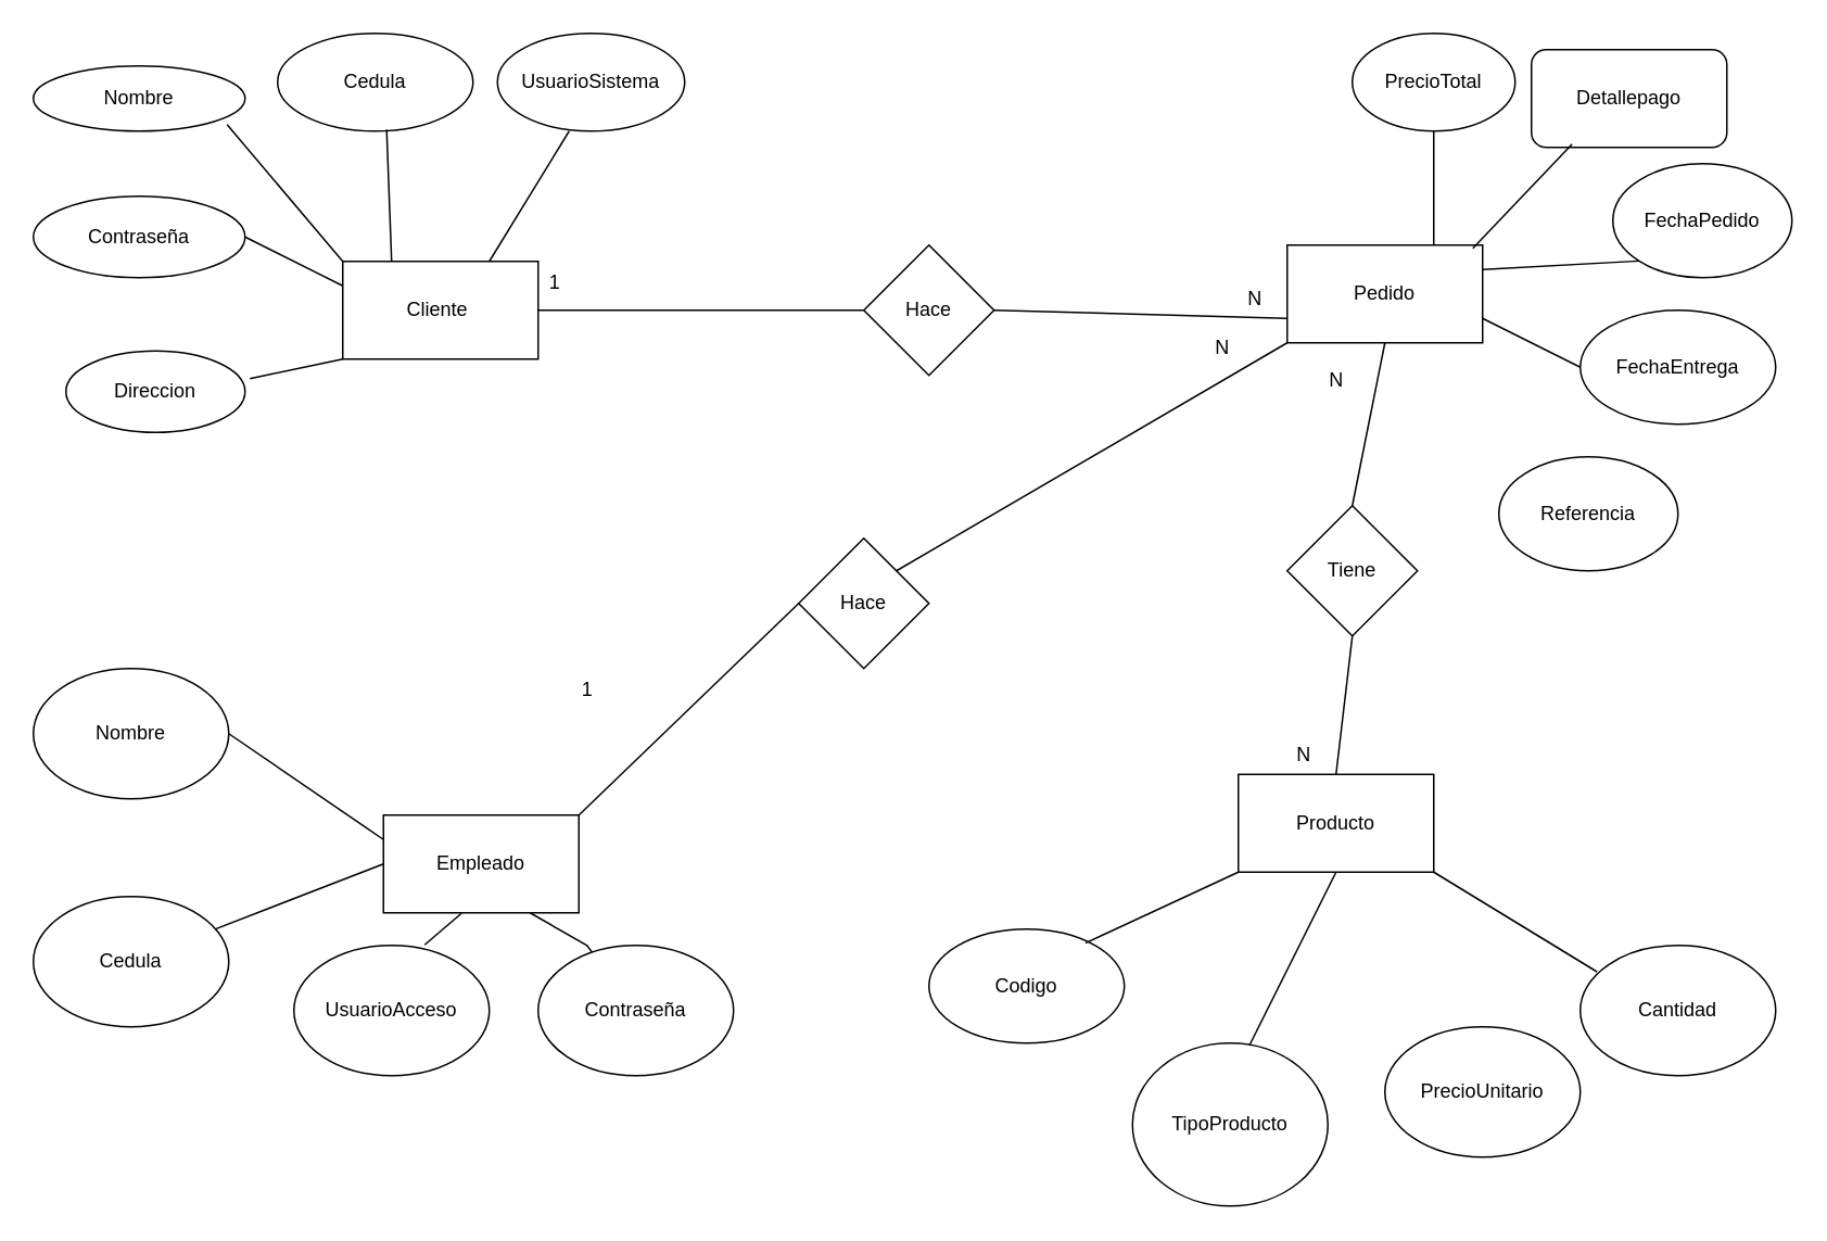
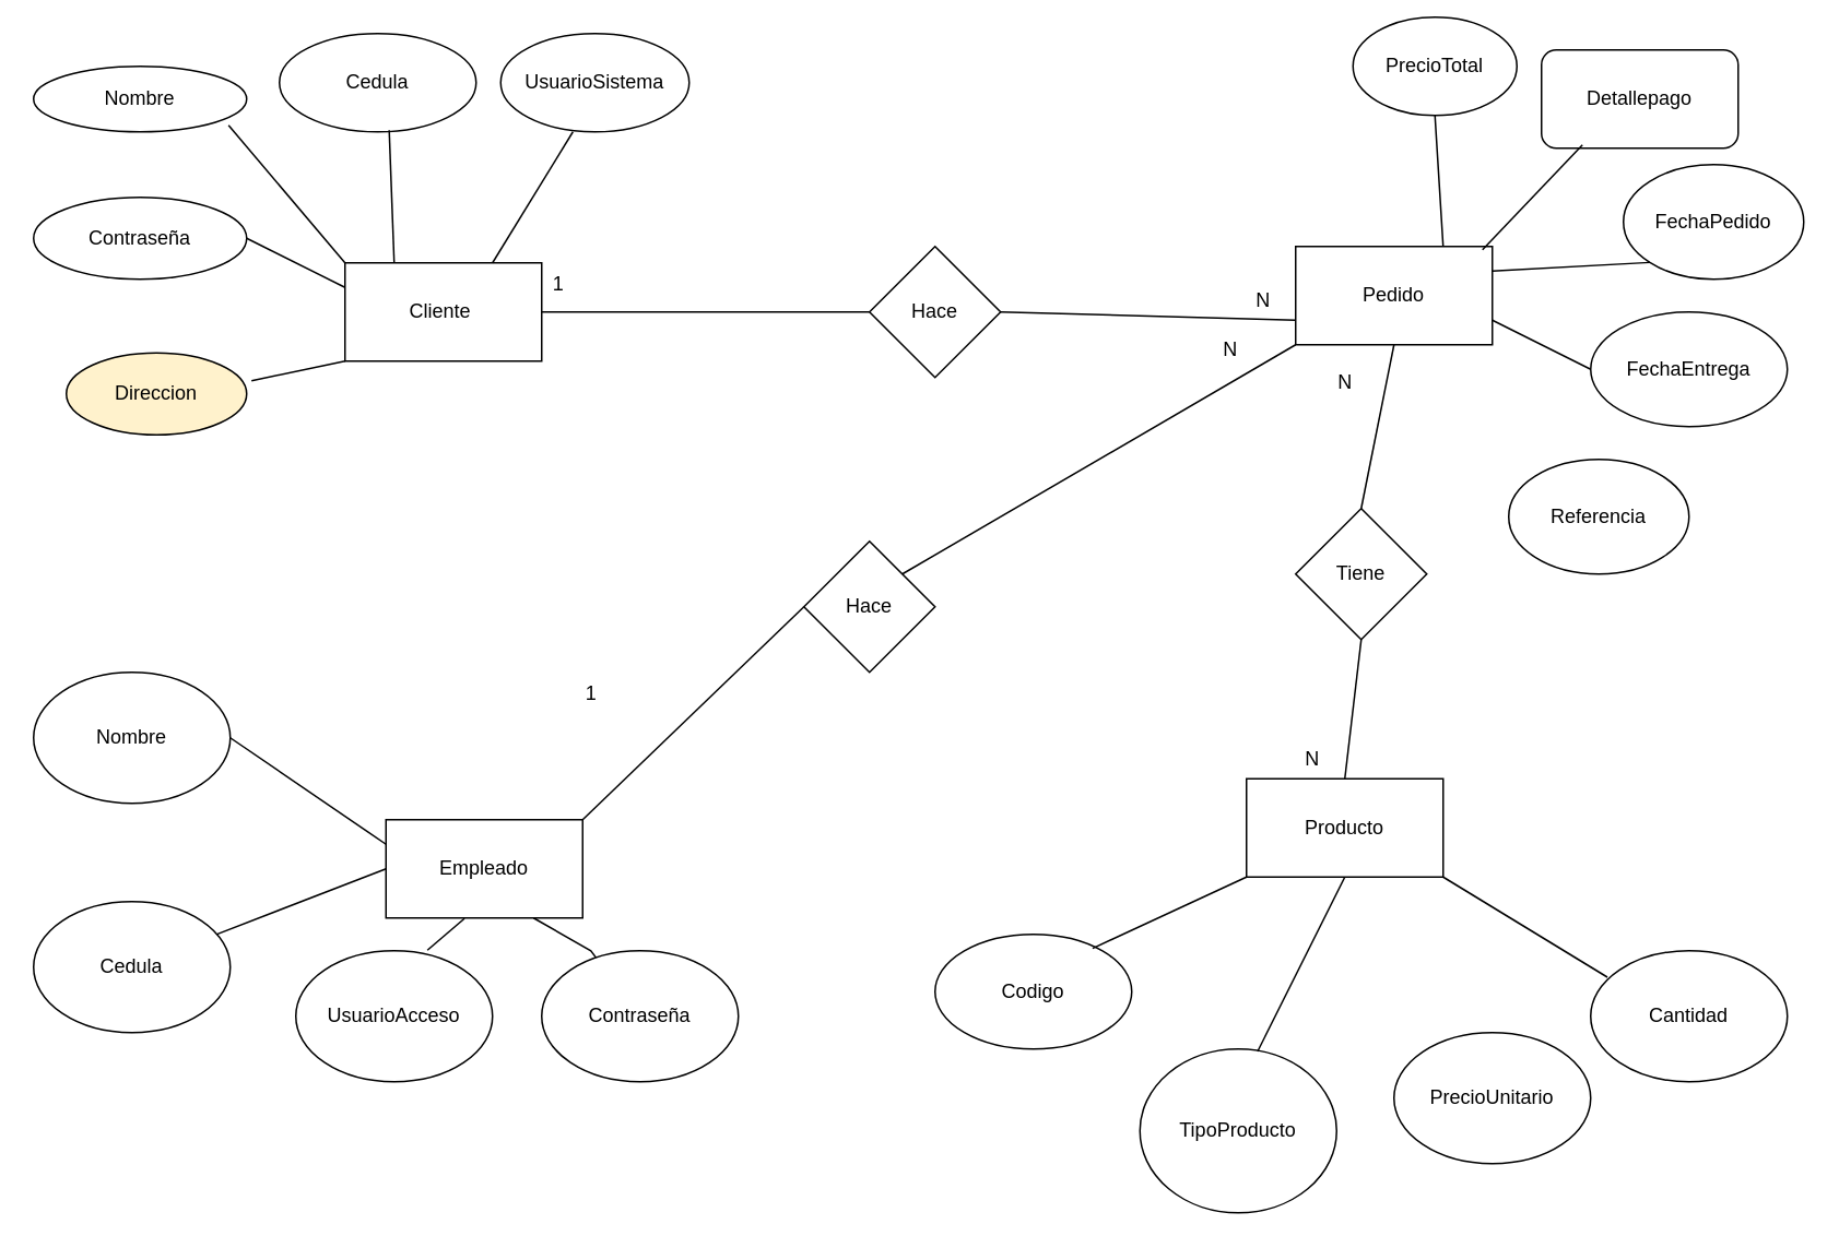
  <mxCell id="0" />
  <mxCell id="1" parent="0" />
  <mxCell id="2" value="Empleado" style="rounded=0;whiteSpace=wrap;html=1;" vertex="1" parent="1"><mxGeometry x="235" y="500" width="120" height="60" as="geometry" /></mxCell>
  <mxCell id="3" value="Producto" style="rounded=0;whiteSpace=wrap;html=1;" vertex="1" parent="1"><mxGeometry x="760" y="475" width="120" height="60" as="geometry" /></mxCell>
  <mxCell id="4" value="Pedido" style="rounded=0;whiteSpace=wrap;html=1;" vertex="1" parent="1"><mxGeometry x="790" y="150" width="120" height="60" as="geometry" /></mxCell>
  <mxCell id="5" value="Cliente&amp;nbsp;" style="rounded=0;whiteSpace=wrap;html=1;" vertex="1" parent="1"><mxGeometry x="210" y="160" width="120" height="60" as="geometry" /></mxCell>
  <mxCell id="6" value="Cedula" style="ellipse;whiteSpace=wrap;html=1;" vertex="1" parent="1"><mxGeometry x="170" y="20" width="120" height="60" as="geometry" /></mxCell>
  <mxCell id="7" value="Nombre" style="ellipse;whiteSpace=wrap;html=1;" vertex="1" parent="1"><mxGeometry x="20" y="40" width="130" height="40" as="geometry" /></mxCell>
  <mxCell id="8" value="Contraseña" style="ellipse;whiteSpace=wrap;html=1;" vertex="1" parent="1"><mxGeometry x="20" y="120" width="130" height="50" as="geometry" /></mxCell>
  <mxCell id="9" value="UsuarioSistema" style="ellipse;whiteSpace=wrap;html=1;" vertex="1" parent="1"><mxGeometry x="305" y="20" width="115" height="60" as="geometry" /></mxCell>
- <mxCell id="10" value="Direccion" style="ellipse;whiteSpace=wrap;html=1;" vertex="1" parent="1"><mxGeometry x="40" y="215" width="110" height="50" as="geometry" /></mxCell>
+ <mxCell id="10" value="Direccion" style="ellipse;whiteSpace=wrap;html=1;fillColor=#fff2cc;" vertex="1" parent="1"><mxGeometry x="40" y="215" width="110" height="50" as="geometry" /></mxCell>
  <mxCell id="11" value="Detallepago" style="whiteSpace=wrap;html=1;rounded=1;" vertex="1" parent="1"><mxGeometry x="940" y="30" width="120" height="60" as="geometry" /></mxCell>
  <mxCell id="12" value="FechaPedido" style="ellipse;whiteSpace=wrap;html=1;" vertex="1" parent="1"><mxGeometry x="990" y="100" width="110" height="70" as="geometry" /></mxCell>
  <mxCell id="13" value="FechaEntrega" style="ellipse;whiteSpace=wrap;html=1;" vertex="1" parent="1"><mxGeometry x="970" y="190" width="120" height="70" as="geometry" /></mxCell>
  <mxCell id="14" value="Referencia" style="ellipse;whiteSpace=wrap;html=1;" vertex="1" parent="1"><mxGeometry x="920" y="280" width="110" height="70" as="geometry" /></mxCell>
- <mxCell id="15" value="PrecioTotal" style="ellipse;whiteSpace=wrap;html=1;" vertex="1" parent="1"><mxGeometry x="830" y="20" width="100" height="60" as="geometry" /></mxCell>
+ <mxCell id="15" value="PrecioTotal" style="ellipse;whiteSpace=wrap;html=1;" vertex="1" parent="1"><mxGeometry x="825" y="10" width="100" height="60" as="geometry" /></mxCell>
  <mxCell id="16" value="TipoProducto" style="ellipse;whiteSpace=wrap;html=1;direction=south;" vertex="1" parent="1"><mxGeometry x="695" y="640" width="120" height="100" as="geometry" /></mxCell>
  <mxCell id="17" value="PrecioUnitario" style="ellipse;whiteSpace=wrap;html=1;" vertex="1" parent="1"><mxGeometry x="850" y="630" width="120" height="80" as="geometry" /></mxCell>
  <mxCell id="18" value="Cantidad" style="ellipse;whiteSpace=wrap;html=1;" vertex="1" parent="1"><mxGeometry x="970" y="580" width="120" height="80" as="geometry" /></mxCell>
  <mxCell id="19" value="Contraseña" style="ellipse;whiteSpace=wrap;html=1;" vertex="1" parent="1"><mxGeometry x="330" y="580" width="120" height="80" as="geometry" /></mxCell>
  <mxCell id="20" value="UsuarioAcceso" style="ellipse;whiteSpace=wrap;html=1;" vertex="1" parent="1"><mxGeometry x="180" y="580" width="120" height="80" as="geometry" /></mxCell>
  <mxCell id="21" value="Cedula" style="ellipse;whiteSpace=wrap;html=1;" vertex="1" parent="1"><mxGeometry x="20" y="550" width="120" height="80" as="geometry" /></mxCell>
  <mxCell id="22" value="Nombre" style="ellipse;whiteSpace=wrap;html=1;" vertex="1" parent="1"><mxGeometry x="20" y="410" width="120" height="80" as="geometry" /></mxCell>
  <mxCell id="23" value="" style="endArrow=none;html=1;rounded=0;exitX=0.015;exitY=0.402;exitDx=0;exitDy=0;entryX=0.5;entryY=1;entryDx=0;entryDy=0;exitPerimeter=0;" edge="1" parent="1" source="16" target="3"><mxGeometry width="50" height="50" relative="1" as="geometry"><mxPoint x="772.426" y="634.645" as="sourcePoint" /><mxPoint x="570" y="35" as="targetPoint" /></mxGeometry></mxCell>
  <mxCell id="24" value="" style="endArrow=none;html=1;rounded=0;entryX=0.085;entryY=0.202;entryDx=0;entryDy=0;entryPerimeter=0;exitX=1;exitY=1;exitDx=0;exitDy=0;" edge="1" parent="1" source="3" target="18"><mxGeometry width="50" height="50" relative="1" as="geometry"><mxPoint x="520" y="85" as="sourcePoint" /><mxPoint x="570" y="35" as="targetPoint" /></mxGeometry></mxCell>
  <mxCell id="25" value="" style="endArrow=none;html=1;rounded=0;exitX=0.669;exitY=-0.004;exitDx=0;exitDy=0;exitPerimeter=0;entryX=0.399;entryY=1.005;entryDx=0;entryDy=0;entryPerimeter=0;" edge="1" parent="1" source="20" target="2"><mxGeometry width="50" height="50" relative="1" as="geometry"><mxPoint x="400" y="140" as="sourcePoint" /><mxPoint x="450" y="90" as="targetPoint" /></mxGeometry></mxCell>
  <mxCell id="26" value="" style="endArrow=none;html=1;rounded=0;entryX=0.75;entryY=1;entryDx=0;entryDy=0;" edge="1" parent="1" source="19" target="2"><mxGeometry width="50" height="50" relative="1" as="geometry"><mxPoint x="400" y="140" as="sourcePoint" /><mxPoint x="450" y="90" as="targetPoint" /><Array as="points"><mxPoint x="360" y="580" /></Array></mxGeometry></mxCell>
  <mxCell id="27" value="" style="endArrow=none;html=1;rounded=0;entryX=0;entryY=0.5;entryDx=0;entryDy=0;" edge="1" parent="1" source="21" target="2"><mxGeometry width="50" height="50" relative="1" as="geometry"><mxPoint x="400" y="140" as="sourcePoint" /><mxPoint x="450" y="90" as="targetPoint" /></mxGeometry></mxCell>
  <mxCell id="28" value="" style="endArrow=none;html=1;rounded=0;entryX=1;entryY=0.5;entryDx=0;entryDy=0;exitX=0;exitY=0.25;exitDx=0;exitDy=0;" edge="1" parent="1" source="2" target="22"><mxGeometry width="50" height="50" relative="1" as="geometry"><mxPoint x="400" y="140" as="sourcePoint" /><mxPoint x="450" y="90" as="targetPoint" /></mxGeometry></mxCell>
  <mxCell id="29" value="" style="endArrow=none;html=1;rounded=0;entryX=0;entryY=0.5;entryDx=0;entryDy=0;exitX=1;exitY=0.75;exitDx=0;exitDy=0;" edge="1" parent="1" source="4" target="13"><mxGeometry width="50" height="50" relative="1" as="geometry"><mxPoint x="640" y="180" as="sourcePoint" /><mxPoint x="690" y="130" as="targetPoint" /></mxGeometry></mxCell>
  <mxCell id="30" value="" style="endArrow=none;html=1;rounded=0;entryX=0;entryY=1;entryDx=0;entryDy=0;exitX=1;exitY=0.25;exitDx=0;exitDy=0;" edge="1" parent="1" source="4" target="12"><mxGeometry width="50" height="50" relative="1" as="geometry"><mxPoint x="640" y="180" as="sourcePoint" /><mxPoint x="690" y="130" as="targetPoint" /></mxGeometry></mxCell>
  <mxCell id="31" value="" style="endArrow=none;html=1;rounded=0;entryX=0.208;entryY=0.966;entryDx=0;entryDy=0;entryPerimeter=0;exitX=0.95;exitY=0.033;exitDx=0;exitDy=0;exitPerimeter=0;" edge="1" parent="1" source="4" target="11"><mxGeometry width="50" height="50" relative="1" as="geometry"><mxPoint x="840" y="160" as="sourcePoint" /><mxPoint x="966.96" y="100" as="targetPoint" /></mxGeometry></mxCell>
  <mxCell id="32" value="" style="endArrow=none;html=1;rounded=0;entryX=0.5;entryY=1;entryDx=0;entryDy=0;exitX=0.75;exitY=0;exitDx=0;exitDy=0;" edge="1" parent="1" source="4" target="15"><mxGeometry width="50" height="50" relative="1" as="geometry"><mxPoint x="640" y="180" as="sourcePoint" /><mxPoint x="690" y="130" as="targetPoint" /></mxGeometry></mxCell>
  <mxCell id="33" value="" style="endArrow=none;html=1;rounded=0;exitX=0.383;exitY=1;exitDx=0;exitDy=0;exitPerimeter=0;entryX=0.75;entryY=0;entryDx=0;entryDy=0;" edge="1" parent="1" source="9" target="5"><mxGeometry width="50" height="50" relative="1" as="geometry"><mxPoint x="400" y="140" as="sourcePoint" /><mxPoint x="450" y="90" as="targetPoint" /></mxGeometry></mxCell>
  <mxCell id="34" value="" style="endArrow=none;html=1;rounded=0;exitX=0.558;exitY=0.983;exitDx=0;exitDy=0;exitPerimeter=0;entryX=0.25;entryY=0;entryDx=0;entryDy=0;" edge="1" parent="1" source="6" target="5"><mxGeometry width="50" height="50" relative="1" as="geometry"><mxPoint x="400" y="140" as="sourcePoint" /><mxPoint x="450" y="90" as="targetPoint" /></mxGeometry></mxCell>
  <mxCell id="35" value="" style="endArrow=none;html=1;rounded=0;exitX=0.915;exitY=0.9;exitDx=0;exitDy=0;exitPerimeter=0;entryX=0;entryY=0;entryDx=0;entryDy=0;" edge="1" parent="1" source="7" target="5"><mxGeometry width="50" height="50" relative="1" as="geometry"><mxPoint x="400" y="140" as="sourcePoint" /><mxPoint x="450" y="90" as="targetPoint" /></mxGeometry></mxCell>
  <mxCell id="36" value="" style="endArrow=none;html=1;rounded=0;exitX=1;exitY=0.5;exitDx=0;exitDy=0;entryX=0;entryY=0.25;entryDx=0;entryDy=0;" edge="1" parent="1" source="8" target="5"><mxGeometry width="50" height="50" relative="1" as="geometry"><mxPoint x="400" y="140" as="sourcePoint" /><mxPoint x="450" y="90" as="targetPoint" /></mxGeometry></mxCell>
  <mxCell id="37" value="" style="endArrow=none;html=1;rounded=0;exitX=1.027;exitY=0.34;exitDx=0;exitDy=0;exitPerimeter=0;entryX=0;entryY=1;entryDx=0;entryDy=0;" edge="1" parent="1" source="10" target="5"><mxGeometry width="50" height="50" relative="1" as="geometry"><mxPoint x="400" y="140" as="sourcePoint" /><mxPoint x="450" y="90" as="targetPoint" /></mxGeometry></mxCell>
  <mxCell id="38" value="Hace" style="rhombus;whiteSpace=wrap;html=1;" vertex="1" parent="1"><mxGeometry x="530" y="150" width="80" height="80" as="geometry" /></mxCell>
  <mxCell id="39" value="" style="endArrow=none;html=1;rounded=0;exitX=1;exitY=0.5;exitDx=0;exitDy=0;entryX=0;entryY=0.75;entryDx=0;entryDy=0;" edge="1" parent="1" source="38" target="4"><mxGeometry width="50" height="50" relative="1" as="geometry"><mxPoint x="640" y="230" as="sourcePoint" /><mxPoint x="690" y="180" as="targetPoint" /></mxGeometry></mxCell>
  <mxCell id="40" value="" style="endArrow=none;html=1;rounded=0;exitX=1;exitY=0.5;exitDx=0;exitDy=0;entryX=0;entryY=0.5;entryDx=0;entryDy=0;" edge="1" parent="1" source="5" target="38"><mxGeometry width="50" height="50" relative="1" as="geometry"><mxPoint x="640" y="230" as="sourcePoint" /><mxPoint x="690" y="180" as="targetPoint" /></mxGeometry></mxCell>
  <mxCell id="41" value="N" style="text;html=1;align=center;verticalAlign=middle;resizable=0;points=[];autosize=1;strokeColor=none;fillColor=none;" vertex="1" parent="1"><mxGeometry x="755" y="168" width="30" height="30" as="geometry" /></mxCell>
  <mxCell id="42" value="Tiene" style="rhombus;whiteSpace=wrap;html=1;" vertex="1" parent="1"><mxGeometry x="790" y="310" width="80" height="80" as="geometry" /></mxCell>
  <mxCell id="43" value="" style="endArrow=none;html=1;rounded=0;entryX=0.5;entryY=1;entryDx=0;entryDy=0;exitX=0.5;exitY=0;exitDx=0;exitDy=0;" edge="1" parent="1" source="3" target="42"><mxGeometry width="50" height="50" relative="1" as="geometry"><mxPoint x="630" y="490" as="sourcePoint" /><mxPoint x="680" y="440" as="targetPoint" /></mxGeometry></mxCell>
  <mxCell id="44" value="" style="endArrow=none;html=1;rounded=0;entryX=0.5;entryY=1;entryDx=0;entryDy=0;exitX=0.5;exitY=0;exitDx=0;exitDy=0;" edge="1" parent="1" source="42" target="4"><mxGeometry width="50" height="50" relative="1" as="geometry"><mxPoint x="630" y="490" as="sourcePoint" /><mxPoint x="680" y="440" as="targetPoint" /></mxGeometry></mxCell>
  <mxCell id="45" value="N" style="text;html=1;align=center;verticalAlign=middle;resizable=0;points=[];autosize=1;strokeColor=none;fillColor=none;" vertex="1" parent="1"><mxGeometry x="805" y="218" width="30" height="30" as="geometry" /></mxCell>
  <mxCell id="46" value="N" style="text;html=1;align=center;verticalAlign=middle;resizable=0;points=[];autosize=1;strokeColor=none;fillColor=none;" vertex="1" parent="1"><mxGeometry x="785" y="448" width="30" height="30" as="geometry" /></mxCell>
  <mxCell id="47" value="Codigo" style="ellipse;whiteSpace=wrap;html=1;" vertex="1" parent="1"><mxGeometry x="570" y="570" width="120" height="70" as="geometry" /></mxCell>
  <mxCell id="48" value="" style="endArrow=none;html=1;rounded=0;entryX=0;entryY=1;entryDx=0;entryDy=0;exitX=0.801;exitY=0.122;exitDx=0;exitDy=0;exitPerimeter=0;" edge="1" parent="1" source="47" target="3"><mxGeometry width="50" height="50" relative="1" as="geometry"><mxPoint x="630" y="610" as="sourcePoint" /><mxPoint x="680" y="560" as="targetPoint" /></mxGeometry></mxCell>
  <mxCell id="49" value="Hace" style="rhombus;whiteSpace=wrap;html=1;" vertex="1" parent="1"><mxGeometry x="490" y="330" width="80" height="80" as="geometry" /></mxCell>
  <mxCell id="50" value="" style="endArrow=none;html=1;rounded=0;exitX=1;exitY=0;exitDx=0;exitDy=0;entryX=0;entryY=0.5;entryDx=0;entryDy=0;" edge="1" parent="1" source="2" target="49"><mxGeometry width="50" height="50" relative="1" as="geometry"><mxPoint x="630" y="360" as="sourcePoint" /><mxPoint x="680" y="310" as="targetPoint" /></mxGeometry></mxCell>
  <mxCell id="51" value="" style="endArrow=none;html=1;rounded=0;exitX=1;exitY=0;exitDx=0;exitDy=0;entryX=0;entryY=1;entryDx=0;entryDy=0;" edge="1" parent="1" source="49" target="4"><mxGeometry width="50" height="50" relative="1" as="geometry"><mxPoint x="630" y="360" as="sourcePoint" /><mxPoint x="680" y="310" as="targetPoint" /></mxGeometry></mxCell>
  <mxCell id="52" value="N" style="text;html=1;align=center;verticalAlign=middle;resizable=0;points=[];autosize=1;strokeColor=none;fillColor=none;" vertex="1" parent="1"><mxGeometry x="735" y="198" width="30" height="30" as="geometry" /></mxCell>
  <mxCell id="53" value="1" style="text;html=1;align=center;verticalAlign=middle;resizable=0;points=[];autosize=1;strokeColor=none;fillColor=none;" vertex="1" parent="1"><mxGeometry x="345" y="408" width="30" height="30" as="geometry" /></mxCell>
  <mxCell id="54" value="1" style="text;html=1;align=center;verticalAlign=middle;resizable=0;points=[];autosize=1;strokeColor=none;fillColor=none;" vertex="1" parent="1"><mxGeometry x="325" y="158" width="30" height="30" as="geometry" /></mxCell>
